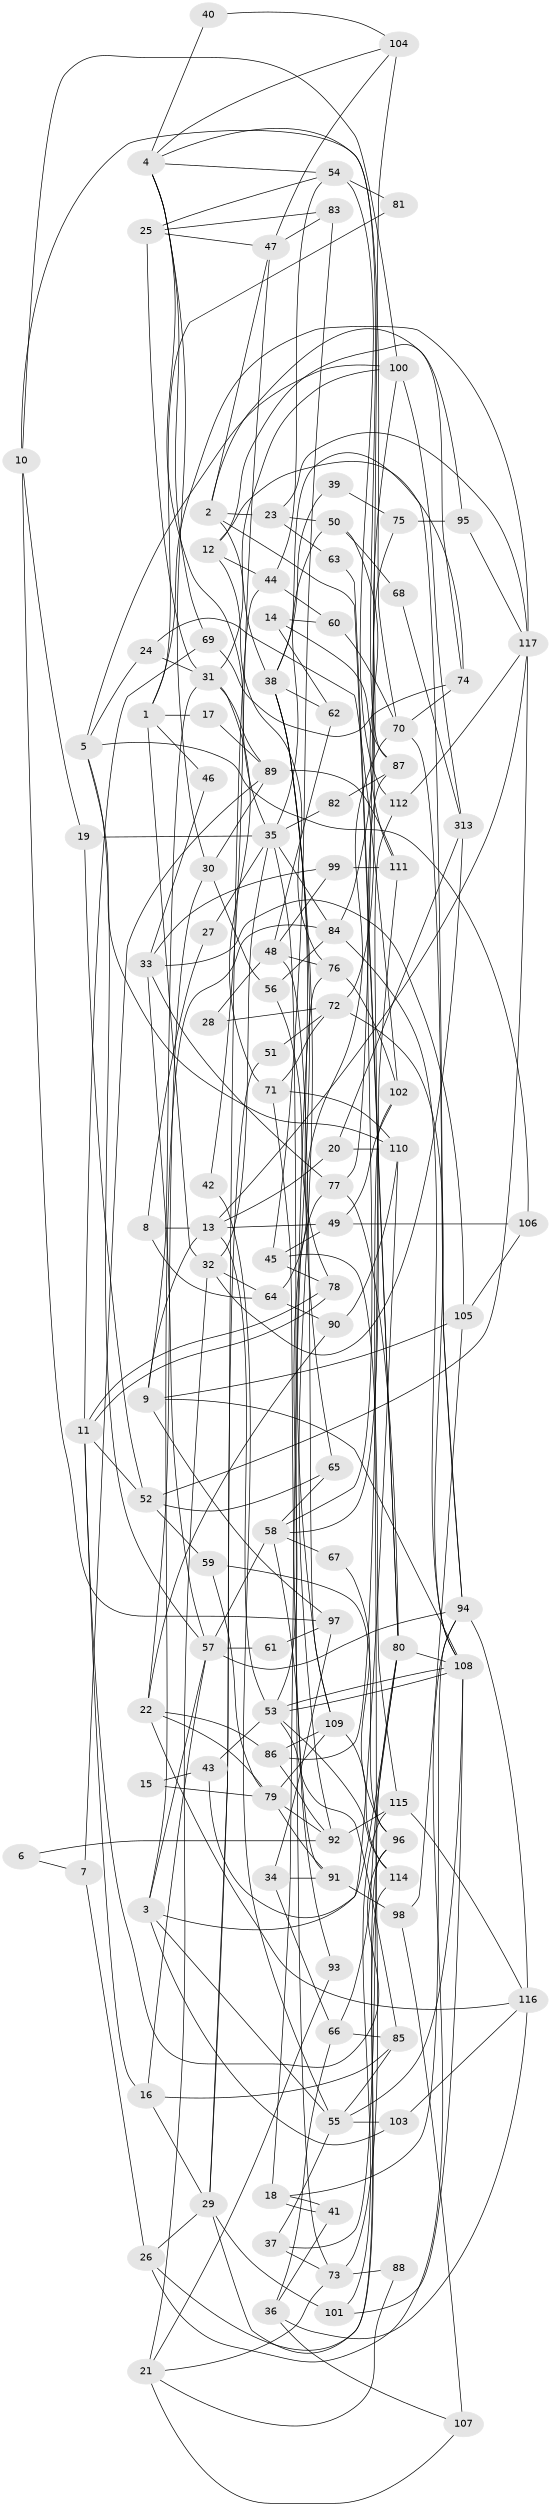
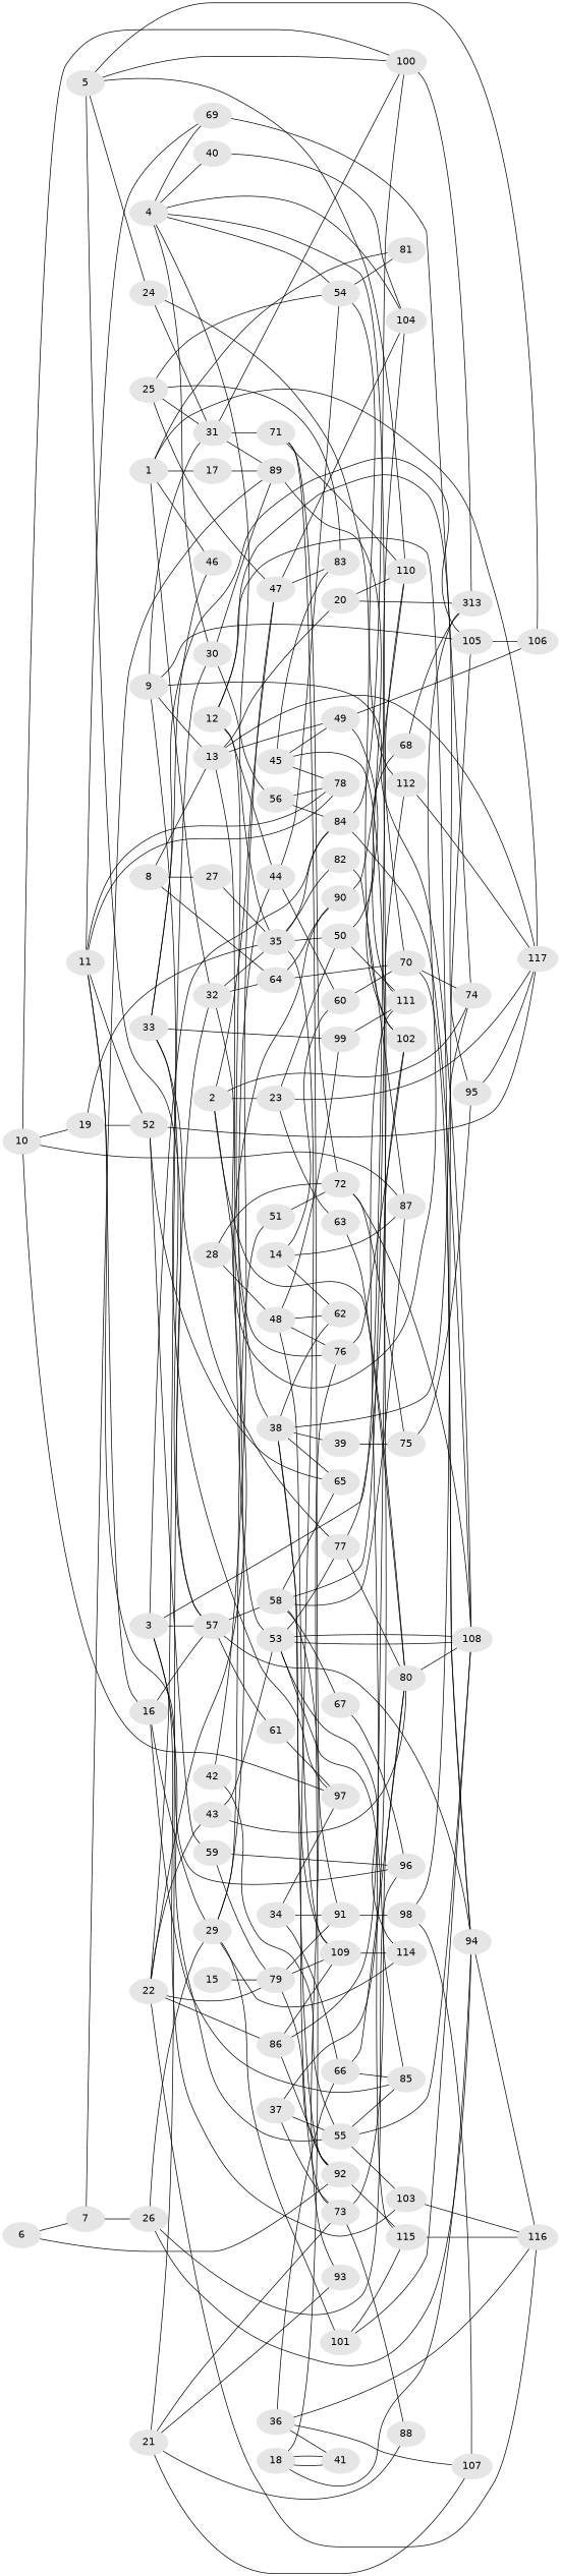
  graph {
    fontname="DejaVu Sans"
    rankdir=LR
    node [color=gray90 fontname="DejaVu Sans" style=filled]
    edge [fontname="DejaVu Sans"]
    1
    17
    32
    46
    81
    117
    89
    35
    64
    n10 [label=313]
    2
    23
    38
    47
    74
    80
    50
    63
    92
    62
    39
    65
    109
    104
    83
    108
    3
    55
    57
    84
    110
    103
    85
    94
    58
    61
    100
    4
    30
    40
    54
    69
    70
    56
    73
    82
    112
    5
    24
    106
    31
    102
    6
    7
    26
    115
    116
    96
    29
    111
    8
    13
    27
    20
    49
    53
    90
    9
    97
    105
    71
    10
    19
    87
    52
    11
    16
    78
    59
    12
    44
    76
    95
    60
    114
    77
    14
    15
    43
    79
    91
    51
    101
    18
    41
    21
    88
    93
    107
    22
    86
    68
    25
    28
    48
    72
    99
    75
    33
    34
    66
    98
    36
    37
    42
    45
    67
    1 -- 17
    1 -- 32
    1 -- 46
    1 -- 81
    1 -- 117
    17 -- 89
    32 -- 35
    32 -- 64
    32 -- n10
    89 -- 111
    35 -- 50
    35 -- 84
    35 -- 73
    35 -- 82
    64 -- 70
    64 -- 90
    2 -- 23
    2 -- 38
    2 -- 47
    2 -- 74
    2 -- 80
    23 -- 117
    23 -- 50
    23 -- 63
    38 -- 74
    38 -- 92
    38 -- 62
    38 -- 39
    38 -- 65
    38 -- 109
    47 -- 104
    47 -- 83
    80 -- 108
    50 -- 111
    50 -- 68
    63 -- 80
    92 -- 115
    39 -- 75
    109 -- 114
    3 -- 55
    3 -- 57
    3 -- 84
    3 -- 110
    3 -- 103
    55 -- 108
    55 -- 103
    55 -- 85
    57 -- 94
    57 -- 58
    57 -- 61
    84 -- 108
    84 -- 100
    103 -- 116
    94 -- 116
    58 -- 65
    58 -- 112
    58 -- 87
    58 -- 93
    58 -- 67
    61 -- 97
    100 -- n10
    4 -- 35
    4 -- 104
    4 -- 30
    4 -- 40
    4 -- 54
    4 -- 69
    4 -- 70
    30 -- 89
    30 -- 56
    40 -- 104
    54 -- 81
    54 -- 112
    69 -- 74
    70 -- 74
    70 -- 94
    56 -- 84
    56 -- 78
    73 -- 80
    73 -- 88
    82 -- 87
    112 -- 117
    5 -- 57
    5 -- 110
    5 -- 100
    5 -- 24
    5 -- 106
    24 -- 31
    24 -- 102
    31 -- 89
    31 -- 100
    31 -- 71
    6 -- 92
    6 -- 7
    7 -- 89
    7 -- 26
    26 -- 94
    26 -- 96
    26 -- 29
    115 -- 116
    29 -- 44
    29 -- 114
    29 -- 51
    29 -- 101
    8 -- 64
    8 -- 13
    8 -- 27
    13 -- 117
    13 -- 20
    13 -- 49
    13 -- 53
    27 -- 35
    20 -- n10
    20 -- 110
    49 -- 106
    49 -- 102
    53 -- 108
    53 -- 108
    53 -- 85
    53 -- 114
    53 -- 77
    90 -- 110
    9 -- 108
    9 -- 31
    9 -- 13
    9 -- 97
    9 -- 105
    105 -- 106
    71 -- 110
    71 -- 91
    71 -- 72
    10 -- 100
    10 -- 97
    10 -- 19
    10 -- 87
    19 -- 35
    19 -- 52
    52 -- 117
    52 -- 65
    52 -- 59
    11 -- 69
    11 -- 96
    11 -- 52
    11 -- 16
    11 -- 78
    11 -- 78
    16 -- 57
    16 -- 85
    16 -- 29
    59 -- 96
    59 -- 79
    12 -- 94
    12 -- 44
    12 -- 76
    12 -- 95
    44 -- 54
    44 -- 60
    76 -- 102
    95 -- 117
    60 -- 70
    77 -- 80
    77 -- 104
    14 -- 62
    14 -- 87
    14 -- 60
-   15 -- 43
+   22 -- 43
    15 -- 79
    43 -- 80
    43 -- 53
    79 -- 92
    79 -- 109
    79 -- 91
    91 -- 98
    51 -- 72
    101 -- 108
    101 -- 115
    18 -- 94
    18 -- 76
    18 -- 41
    18 -- 41
    21 -- 32
    21 -- 73
    21 -- 88
    21 -- 93
    21 -- 107
    22 -- 30
    22 -- 116
    22 -- 90
    22 -- 79
    22 -- 86
    86 -- 92
    86 -- 109
    86 -- 111
    68 -- n10
    25 -- 47
    25 -- 83
    25 -- 54
    25 -- 31
    28 -- 48
    28 -- 72
    48 -- 62
    48 -- 109
    48 -- 76
    48 -- 99
    72 -- 108
    72 -- 75
    99 -- 111
    75 -- 95
    33 -- 46
    33 -- 57
    33 -- 105
    33 -- 77
    33 -- 99
    34 -- 97
    34 -- 91
    34 -- 66
    66 -- 80
    66 -- 85
    98 -- 105
    98 -- 107
    36 -- 116
    36 -- 41
    36 -- 107
    36 -- 66
    37 -- 55
    37 -- 73
    37 -- 102
    42 -- 47
    42 -- 55
    45 -- 83
    45 -- 115
    45 -- 49
    45 -- 78
    67 -- 96
  }
